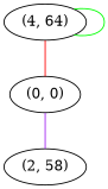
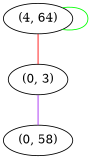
  graph {
    "(4, 64)"
-   "(0, 0)"
-   "(2, 58)"
+   "(0, 0)" [label="(0, 3)"]
+   "(2, 58)" [label="(0, 58)"]
    "(4, 64)" -- "(4, 64)" [color=green weight=2]
    "(4, 64)" -- "(0, 0)" [color=red weight=1]
    "(0, 0)" -- "(2, 58)" [color=purple weight=4]
  }
